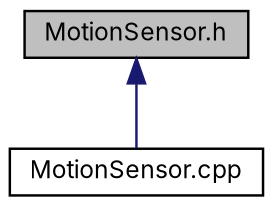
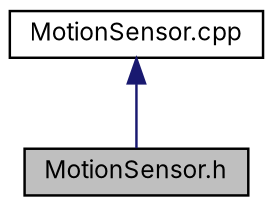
  digraph {
    fontname=Inter
    node [color=black fontname=Inter fontsize=10 shape=record style=filled]
    n1 [fillcolor=grey75 fontcolor=black height=0.2 label="MotionSensor.h" width=0.4]
    n2 [fillcolor=white height=0.2 label="MotionSensor.cpp" width=0.4]
-   n1 -> n2 [color=midnightblue dir=back fontname=Inter fontsize=10 labelfontname=Helvetica labelfontsize=10 style=solid]
+   n2 -> n1 [color=midnightblue dir=back fontname=Inter fontsize=10 labelfontname=Helvetica labelfontsize=10 style=solid]
  }
